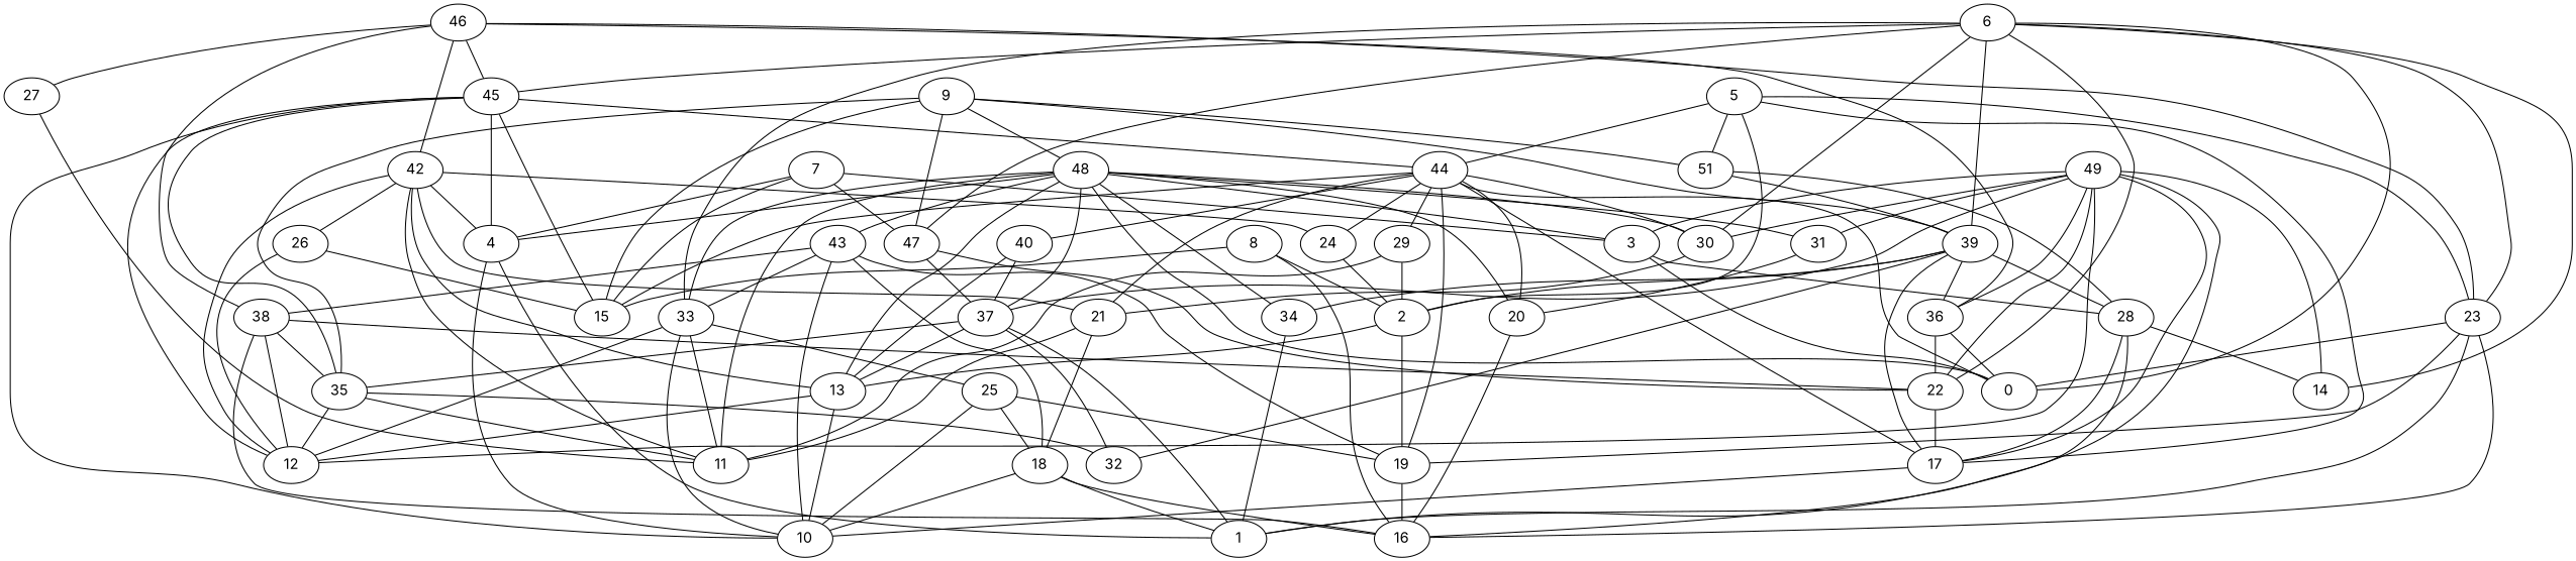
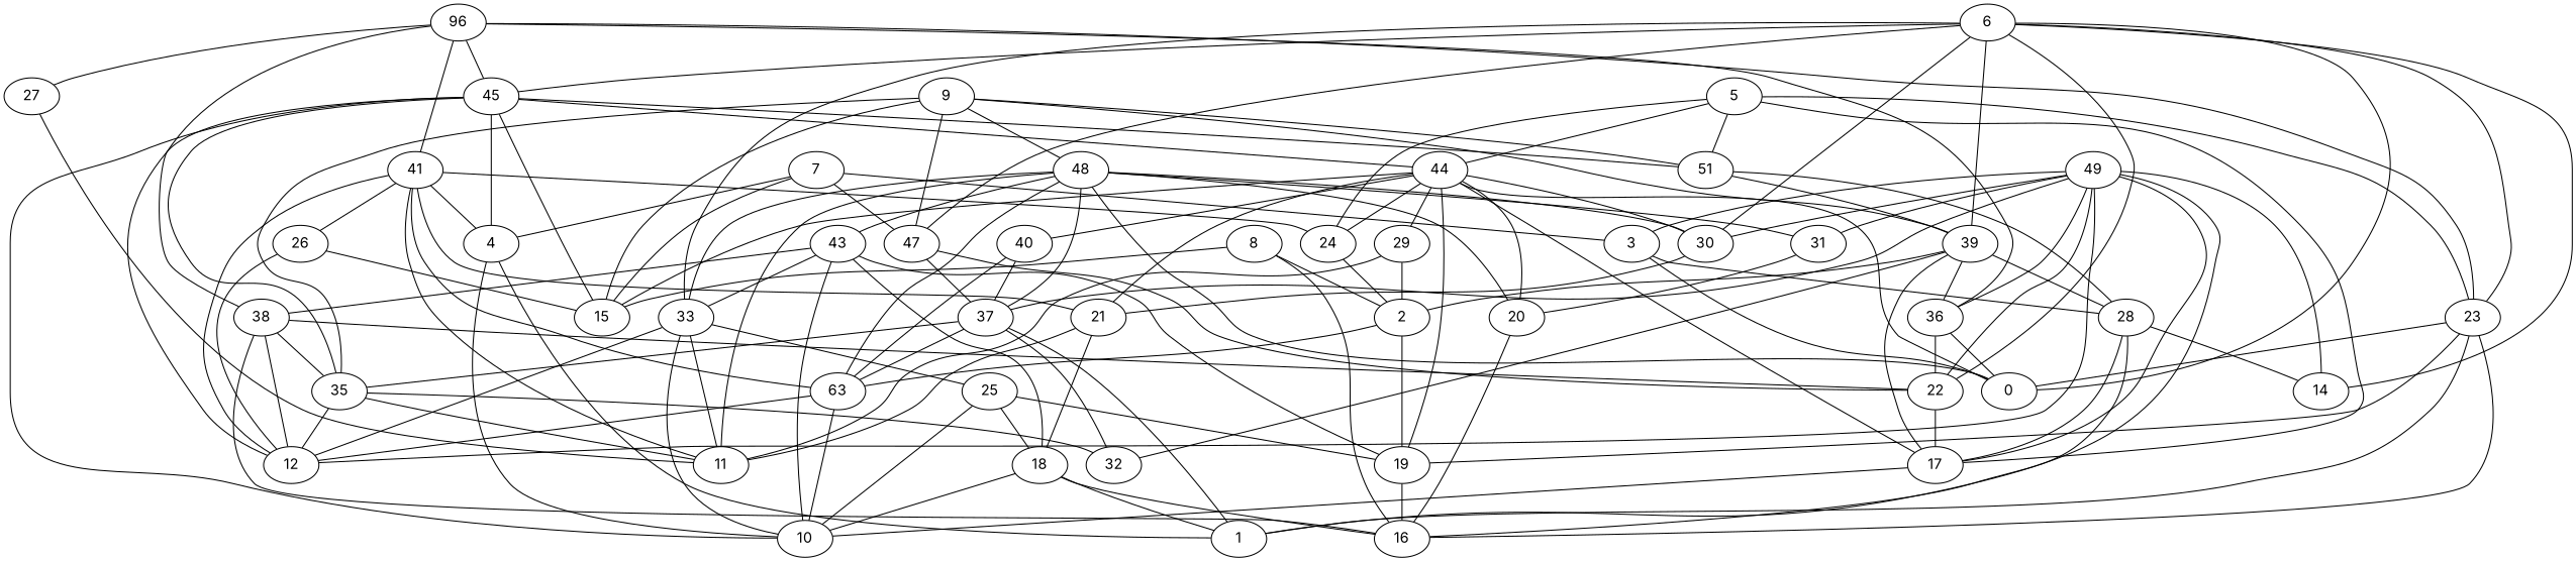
  digraph {
    fontname=Inter
    node [fontname=Inter]
    edge [color=black dir=none fontname=Inter]
-   34
    1
    31
    20
    16
    38
    22
    35
    12
    17
    11
    32
    43
    10
    33
    19
    18
    25
    48
    3
    0
-   13
+   13 [label=63]
    30
    37
    4
    28
    21
    26
    15
    24
    2
    9
    n33 [label=51]
    39
    47
    36
    29
    49
    14
-   42
+   42 [label=41]
    8
-   46
+   46 [label=96]
    27
    45
    23
    44
    40
    7
    6
    5
    subgraph sub_1 {
-     34
      1
      31
      20
      16
      38
      22
      35
      12
      17
      11
      32
      43
      10
      33
      19
      18
      25
      48
      3
      0
      13
      30
      37
      4
      28
      21
      26
      15
      24
      2
      9
      n33
      39
      47
      36
      29
      49
      14
      42
      8
      46
      27
      45
      23
      44
      40
      7
      6
      5
    }
-   34 -> 1
    31 -> 20
    20 -> 16
    38 -> 16
    38 -> 22
    38 -> 35
    38 -> 12
    22 -> 17
    35 -> 12
    35 -> 11
    35 -> 32
    17 -> 10
    43 -> 38
    43 -> 10
    43 -> 33
    43 -> 19
    43 -> 18
    33 -> 12
    33 -> 11
    33 -> 10
    33 -> 25
    19 -> 16
    18 -> 1
    18 -> 16
    18 -> 10
    25 -> 10
    25 -> 19
    25 -> 18
-   48 -> 34
    48 -> 31
    48 -> 20
    48 -> 11
    48 -> 43
    48 -> 33
-   48 -> 3
    48 -> 0
    48 -> 13
    48 -> 30
    48 -> 37
-   48 -> 4
    3 -> 0
    3 -> 28
    13 -> 12
    13 -> 10
    30 -> 21
    37 -> 1
    37 -> 35
    37 -> 32
    37 -> 13
    4 -> 1
    4 -> 10
    28 -> 16
    28 -> 17
    28 -> 14
    21 -> 11
    21 -> 18
    26 -> 12
    26 -> 15
    24 -> 2
    2 -> 19
    2 -> 13
    9 -> 35
    9 -> 48
    9 -> 15
    9 -> n33
    9 -> 39
    9 -> 47
    n33 -> 28
    n33 -> 39
-   39 -> 34
    39 -> 17
    39 -> 32
    39 -> 28
    39 -> 2
    39 -> 36
    47 -> 22
    47 -> 37
    36 -> 22
    36 -> 0
    29 -> 11
    29 -> 2
    49 -> 1
    49 -> 31
    49 -> 22
    49 -> 12
    49 -> 17
    49 -> 3
    49 -> 30
    49 -> 37
    49 -> 36
    49 -> 14
    42 -> 12
    42 -> 11
    42 -> 13
    42 -> 4
    42 -> 21
    42 -> 26
    42 -> 24
    8 -> 16
    8 -> 15
    8 -> 2
    46 -> 38
    46 -> 36
    46 -> 42
    46 -> 27
    46 -> 45
    46 -> 23
    27 -> 11
    45 -> 35
    45 -> 12
    45 -> 10
    45 -> 4
    45 -> 15
+   45 -> n33
    45 -> 44
    23 -> 1
    23 -> 16
    23 -> 19
    23 -> 0
    44 -> 20
    44 -> 17
    44 -> 19
    44 -> 0
    44 -> 30
    44 -> 21
    44 -> 15
    44 -> 24
    44 -> 29
    44 -> 40
    40 -> 13
    40 -> 37
    7 -> 3
    7 -> 4
    7 -> 15
    7 -> 47
    6 -> 22
    6 -> 33
    6 -> 0
    6 -> 30
    6 -> 39
    6 -> 47
    6 -> 14
    6 -> 45
    6 -> 23
    5 -> 17
-   5 -> 2
+   5 -> 24
    5 -> n33
    5 -> 23
    5 -> 44
  }
